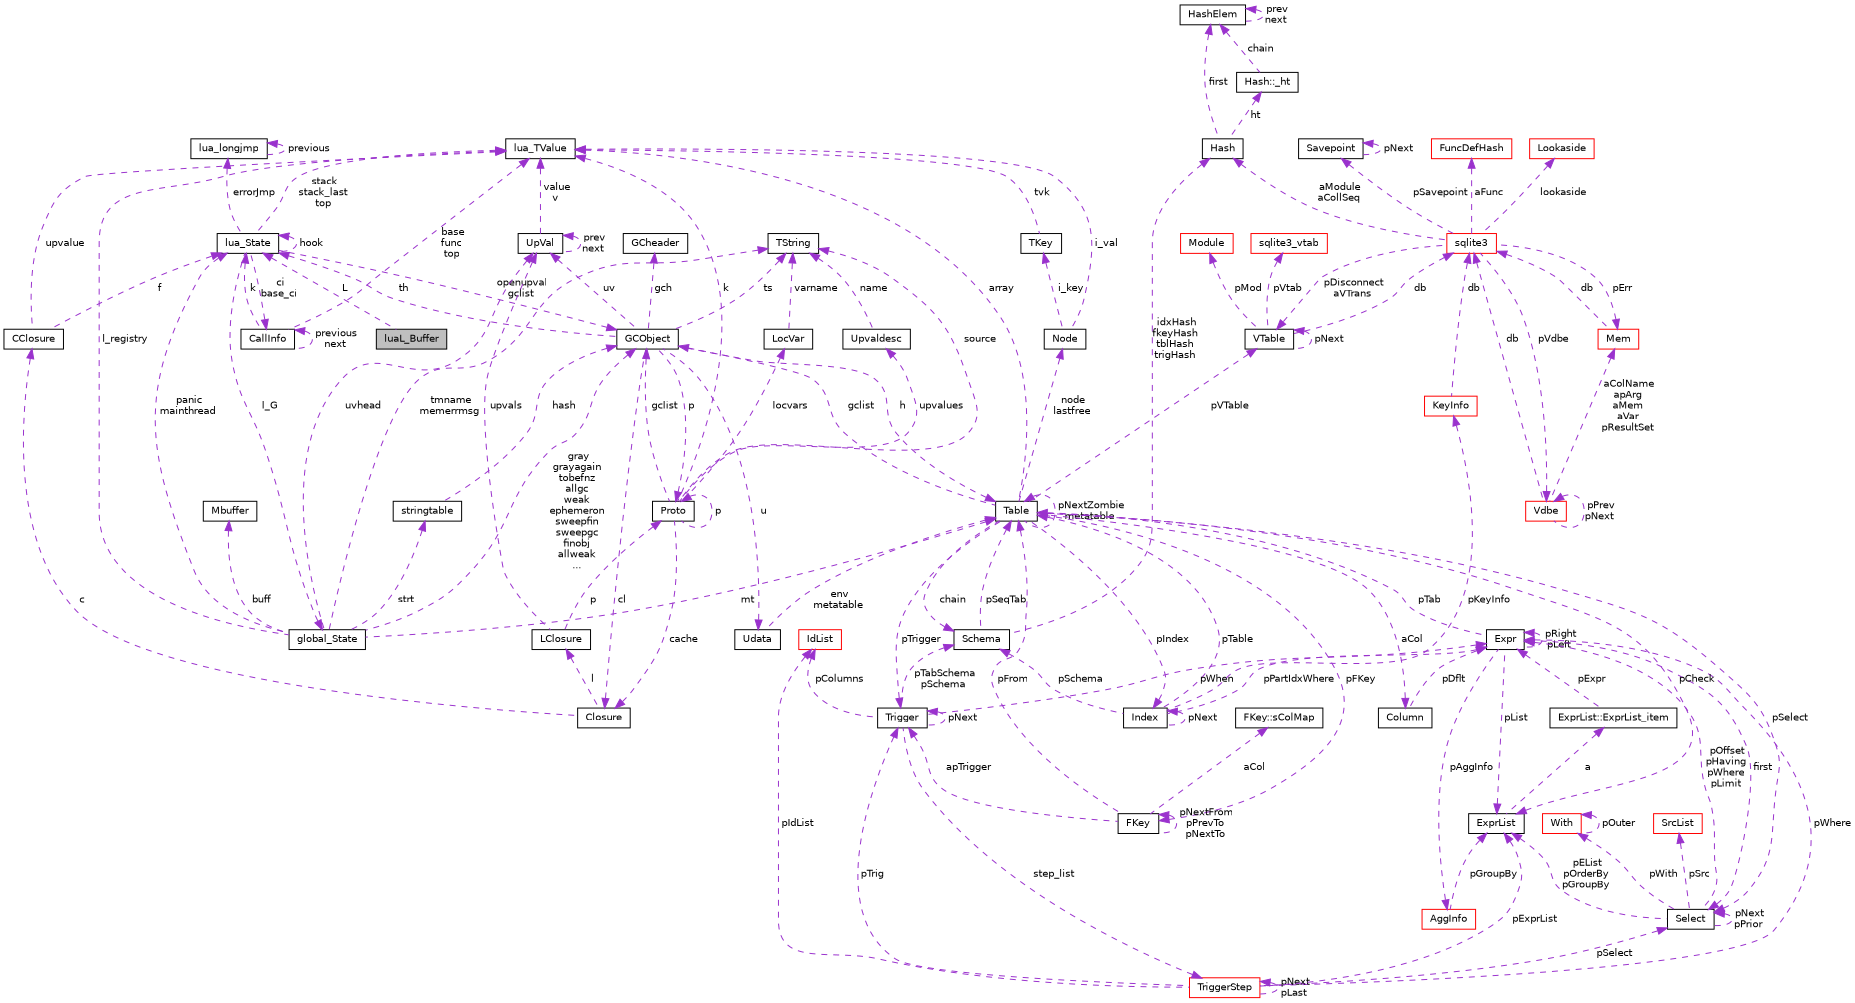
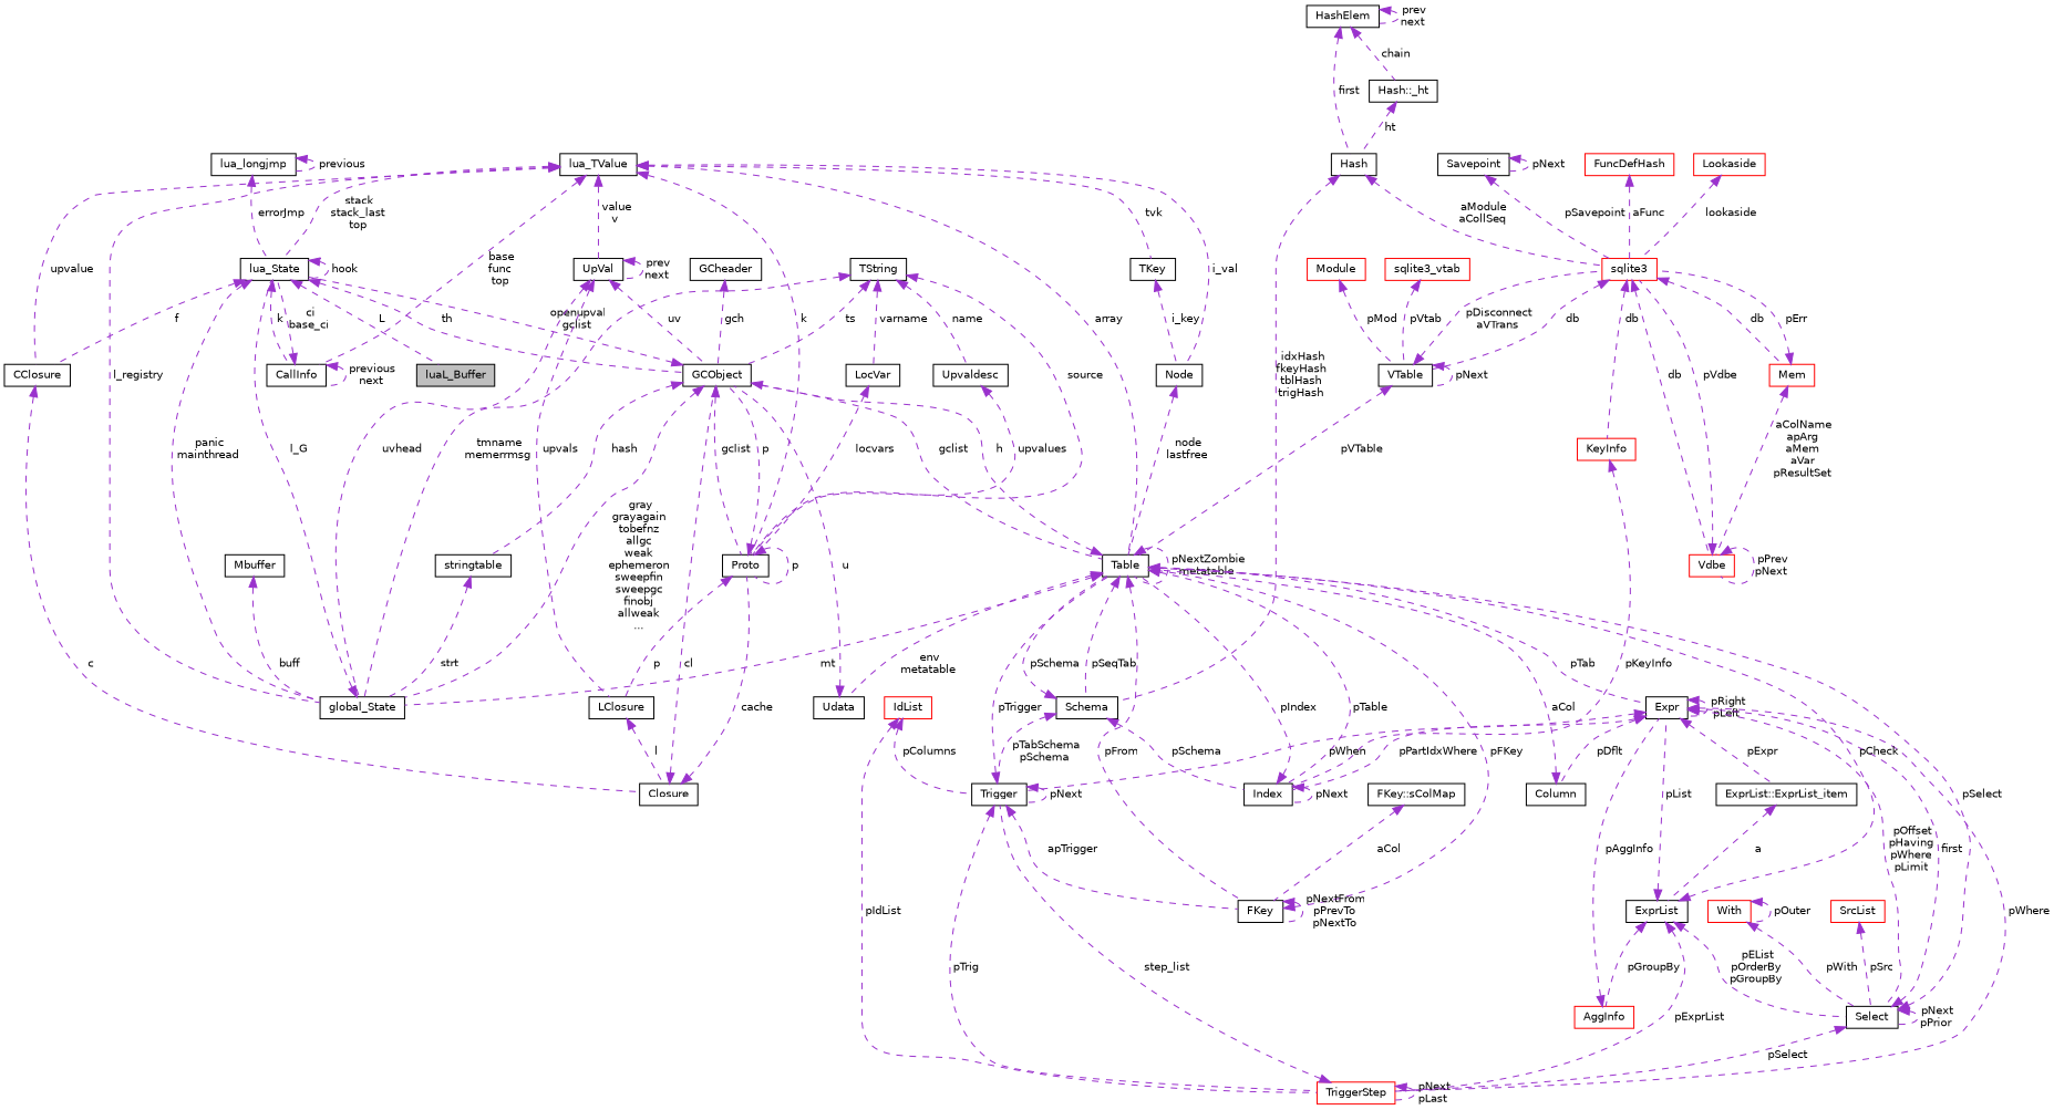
  digraph {
    node [color=black fillcolor=white fontname=Helvetica fontsize=10 shape=record style=filled]
    edge [color=darkorchid3 dir=back fontname=Helvetica fontsize=10 labelfontname=Helvetica labelfontsize=10 style=dashed]
    n1 [fillcolor=grey75 fontcolor=black height=0.2 label=luaL_Buffer width=0.4]
    n2 [height=0.2 label=lua_State width=0.4]
    n3 [height=0.2 label=global_State width=0.4]
    n4 [height=0.2 label=GCObject width=0.4]
    n5 [height=0.2 label=CClosure width=0.4]
    n6 [height=0.2 label=CallInfo width=0.4]
    n7 [height=0.2 label=Proto width=0.4]
    n8 [height=0.2 label=Table width=0.4]
    n9 [height=0.2 label=stringtable width=0.4]
    n10 [height=0.2 label=Closure width=0.4]
    n11 [height=0.2 label=lua_TValue width=0.4]
    n12 [height=0.2 label=UpVal width=0.4]
    n13 [height=0.2 label="Node" width=0.4]
    n14 [height=0.2 label=TKey width=0.4]
    n15 [height=0.2 label=LClosure width=0.4]
    n16 [height=0.2 label=Schema width=0.4]
    n17 [height=0.2 label=Expr width=0.4]
    n18 [height=0.2 label=FKey width=0.4]
    n19 [height=0.2 label=Index width=0.4]
    n20 [height=0.2 label=Udata width=0.4]
    n21 [height=0.2 label=lua_longjmp width=0.4]
    n22 [height=0.2 label=LocVar width=0.4]
    n23 [height=0.2 label=TString width=0.4]
    n24 [height=0.2 label=Upvaldesc width=0.4]
    n25 [height=0.2 label=GCheader width=0.4]
    n26 [height=0.2 label=Trigger width=0.4]
    n27 [height=0.2 label=Column width=0.4]
    n28 [height=0.2 label="ExprList::ExprList_item" width=0.4]
    n29 [height=0.2 label=Select width=0.4]
    n30 [color=red height=0.2 label=TriggerStep width=0.4]
    n31 [height=0.2 label=Hash width=0.4]
    n32 [color=red height=0.2 label=sqlite3 width=0.4]
    n33 [height=0.2 label=VTable width=0.4]
    n34 [color=red height=0.2 label=Mem width=0.4]
    n35 [color=red height=0.2 label=Vdbe width=0.4]
    n36 [color=red height=0.2 label=KeyInfo width=0.4]
    n37 [height=0.2 label="Hash::_ht" width=0.4]
    n38 [height=0.2 label=HashElem width=0.4]
    n39 [height=0.2 label=ExprList width=0.4]
    n40 [color=red height=0.2 label=AggInfo width=0.4]
    n41 [color=red height=0.2 label=With width=0.4]
    n42 [color=red height=0.2 label=SrcList width=0.4]
    n43 [height=0.2 label="FKey::sColMap" width=0.4]
    n44 [color=red height=0.2 label=IdList width=0.4]
    n45 [height=0.2 label=Savepoint width=0.4]
    n46 [color=red height=0.2 label=FuncDefHash width=0.4]
    n47 [color=red height=0.2 label=Lookaside width=0.4]
    n48 [color=red height=0.2 label=Module width=0.4]
    n49 [color=red height=0.2 label=sqlite3_vtab width=0.4]
    n50 [height=0.2 label=Mbuffer width=0.4]
    n2 -> n1 [label=" L"]
    n2 -> n2 [label=" hook"]
    n2 -> n3 [label=" panic\nmainthread"]
    n2 -> n4 [label=" th"]
    n2 -> n5 [label=" f"]
    n2 -> n6 [label=" k"]
    n3 -> n2 [label=" l_G"]
    n4 -> n2 [label=" openupval\ngclist"]
    n4 -> n3 [label=" gray\ngrayagain\ntobefnz\nallgc\nweak\nephemeron\nsweepfin\nsweepgc\nfinobj\nallweak\n..."]
    n4 -> n7 [label=" gclist"]
    n4 -> n8 [label=" gclist"]
    n4 -> n9 [label=" hash"]
    n5 -> n10 [label=" c"]
    n6 -> n2 [label=" ci\nbase_ci"]
    n6 -> n6 [label=" previous\nnext"]
    n7 -> n4 [label=" p"]
    n7 -> n7 [label=" p"]
    n7 -> n15 [label=" p"]
    n8 -> n3 [label=" mt"]
    n8 -> n4 [label=" h"]
    n8 -> n8 [label=" pNextZombie\nmetatable"]
    n8 -> n16 [label=" pSeqTab"]
    n8 -> n17 [label=" pTab"]
    n8 -> n18 [label=" pFrom"]
    n8 -> n19 [label=" pTable"]
    n8 -> n20 [label=" env\nmetatable"]
    n9 -> n3 [label=" strt"]
    n10 -> n4 [label=" cl"]
    n10 -> n7 [label=" cache"]
    n11 -> n2 [label=" stack\nstack_last\ntop"]
    n11 -> n3 [label=" l_registry"]
    n11 -> n5 [label=" upvalue"]
    n11 -> n6 [label=" base\nfunc\ntop"]
    n11 -> n7 [label=" k"]
    n11 -> n8 [label=" array"]
    n11 -> n12 [label=" value\nv"]
    n11 -> n13 [label=" i_val"]
    n11 -> n14 [label=" tvk"]
    n12 -> n3 [label=" uvhead"]
    n12 -> n4 [label=" uv"]
    n12 -> n12 [label=" prev\nnext"]
    n12 -> n15 [label=" upvals"]
    n13 -> n8 [label=" node\nlastfree"]
    n14 -> n13 [label=" i_key"]
    n15 -> n10 [label=" l"]
-   n16 -> n8 [label=" chain"]
+   n16 -> n8 [label=" pSchema"]
    n16 -> n19 [label=" pSchema"]
    n16 -> n26 [label=" pTabSchema\npSchema"]
    n17 -> n17 [label=" pRight\npLeft"]
    n17 -> n19 [label=" pPartIdxWhere"]
    n17 -> n26 [label=" pWhen"]
    n17 -> n27 [label=" pDflt"]
    n17 -> n28 [label=" pExpr"]
    n17 -> n29 [label=" pOffset\npHaving\npWhere\npLimit"]
    n17 -> n30 [label=" pWhere"]
    n18 -> n8 [label=" pFKey"]
    n18 -> n18 [label=" pNextFrom\npPrevTo\npNextTo"]
    n19 -> n8 [label=" pIndex"]
    n19 -> n19 [label=" pNext"]
    n20 -> n4 [label=" u"]
    n21 -> n2 [label=" errorJmp"]
    n21 -> n21 [label=" previous"]
    n22 -> n7 [label=" locvars"]
    n23 -> n3 [label=" tmname\nmemerrmsg"]
    n23 -> n4 [label=" ts"]
    n23 -> n7 [label=" source"]
    n23 -> n22 [label=" varname"]
    n23 -> n24 [label=" name"]
    n24 -> n7 [label=" upvalues"]
    n25 -> n4 [label=" gch"]
    n26 -> n8 [label=" pTrigger"]
    n26 -> n18 [label=" apTrigger"]
    n26 -> n26 [label=" pNext"]
    n26 -> n30 [label=" pTrig"]
    n27 -> n8 [label=" aCol"]
    n28 -> n39 [label=" a"]
    n29 -> n8 [label=" pSelect"]
    n29 -> n17 [label=" first"]
    n29 -> n29 [label=" pNext\npPrior"]
    n29 -> n30 [label=" pSelect"]
    n30 -> n26 [label=" step_list"]
    n30 -> n30 [label=" pNext\npLast"]
    n31 -> n16 [label=" idxHash\nfkeyHash\ntblHash\ntrigHash"]
    n31 -> n32 [label=" aModule\naCollSeq"]
    n32 -> n33 [label=" db"]
    n32 -> n34 [label=" db"]
    n32 -> n35 [label=" db"]
    n32 -> n36 [label=" db"]
    n33 -> n8 [label=" pVTable"]
    n33 -> n32 [label=" pDisconnect\naVTrans"]
    n33 -> n33 [label=" pNext"]
    n34 -> n32 [label=" pErr"]
    n34 -> n35 [label=" aColName\napArg\naMem\naVar\npResultSet"]
    n35 -> n32 [label=" pVdbe"]
    n35 -> n35 [label=" pPrev\npNext"]
    n36 -> n19 [label=" pKeyInfo"]
    n37 -> n31 [label=" ht"]
    n38 -> n31 [label=" first"]
    n38 -> n37 [label=" chain"]
    n38 -> n38 [label=" prev\nnext"]
    n39 -> n8 [label=" pCheck"]
    n39 -> n17 [label=" pList"]
    n39 -> n29 [label=" pEList\npOrderBy\npGroupBy"]
    n39 -> n30 [label=" pExprList"]
    n39 -> n40 [label=" pGroupBy"]
    n40 -> n17 [label=" pAggInfo"]
    n41 -> n29 [label=" pWith"]
    n41 -> n41 [label=" pOuter"]
    n42 -> n29 [label=" pSrc"]
    n43 -> n18 [label=" aCol"]
    n44 -> n26 [label=" pColumns"]
    n44 -> n30 [label=" pIdList"]
    n45 -> n32 [label=" pSavepoint"]
    n45 -> n45 [label=" pNext"]
    n46 -> n32 [label=" aFunc"]
    n47 -> n32 [label=" lookaside"]
    n48 -> n33 [label=" pMod"]
    n49 -> n33 [label=" pVtab"]
    n50 -> n3 [label=" buff"]
  }
